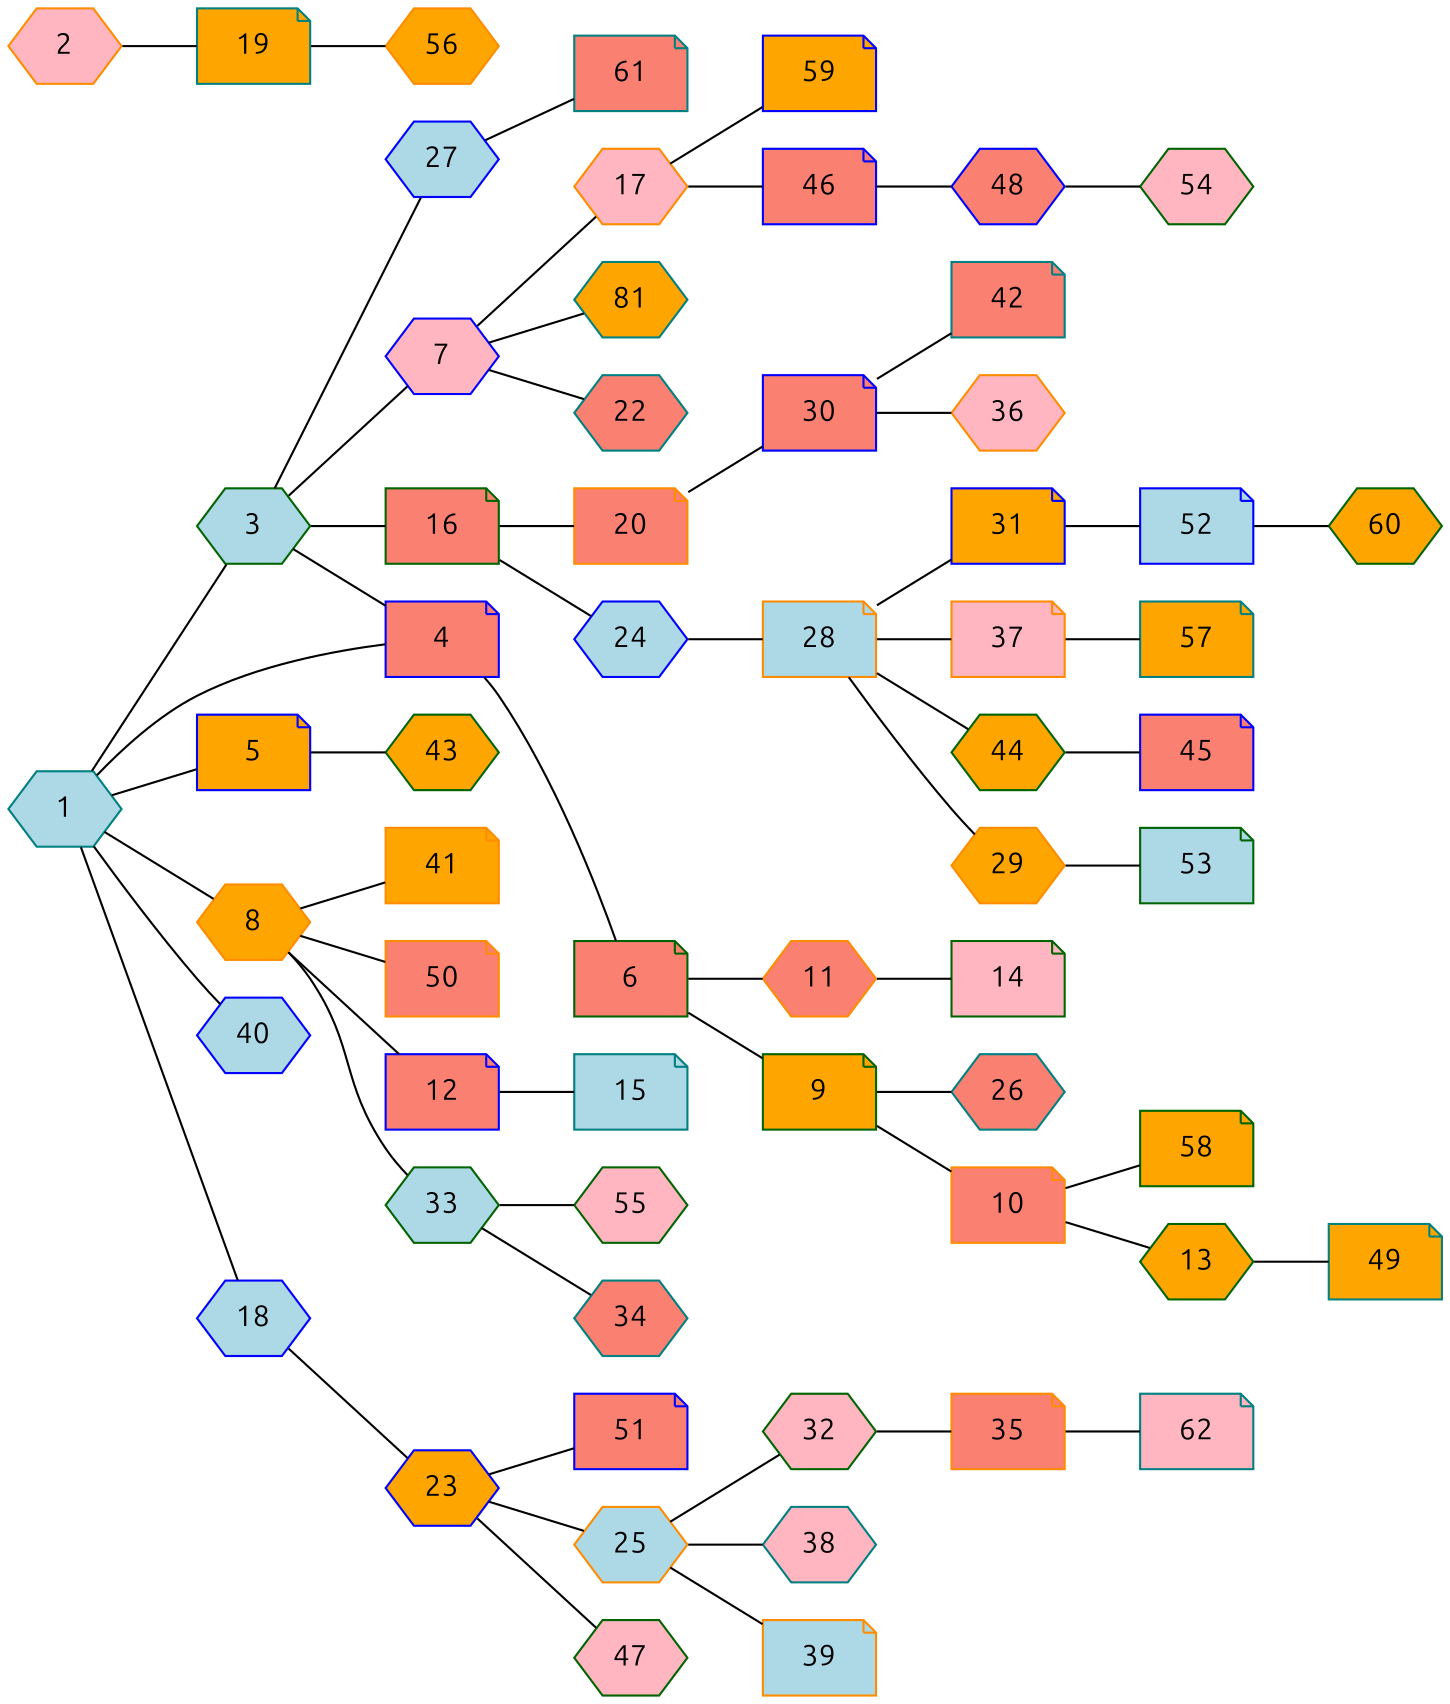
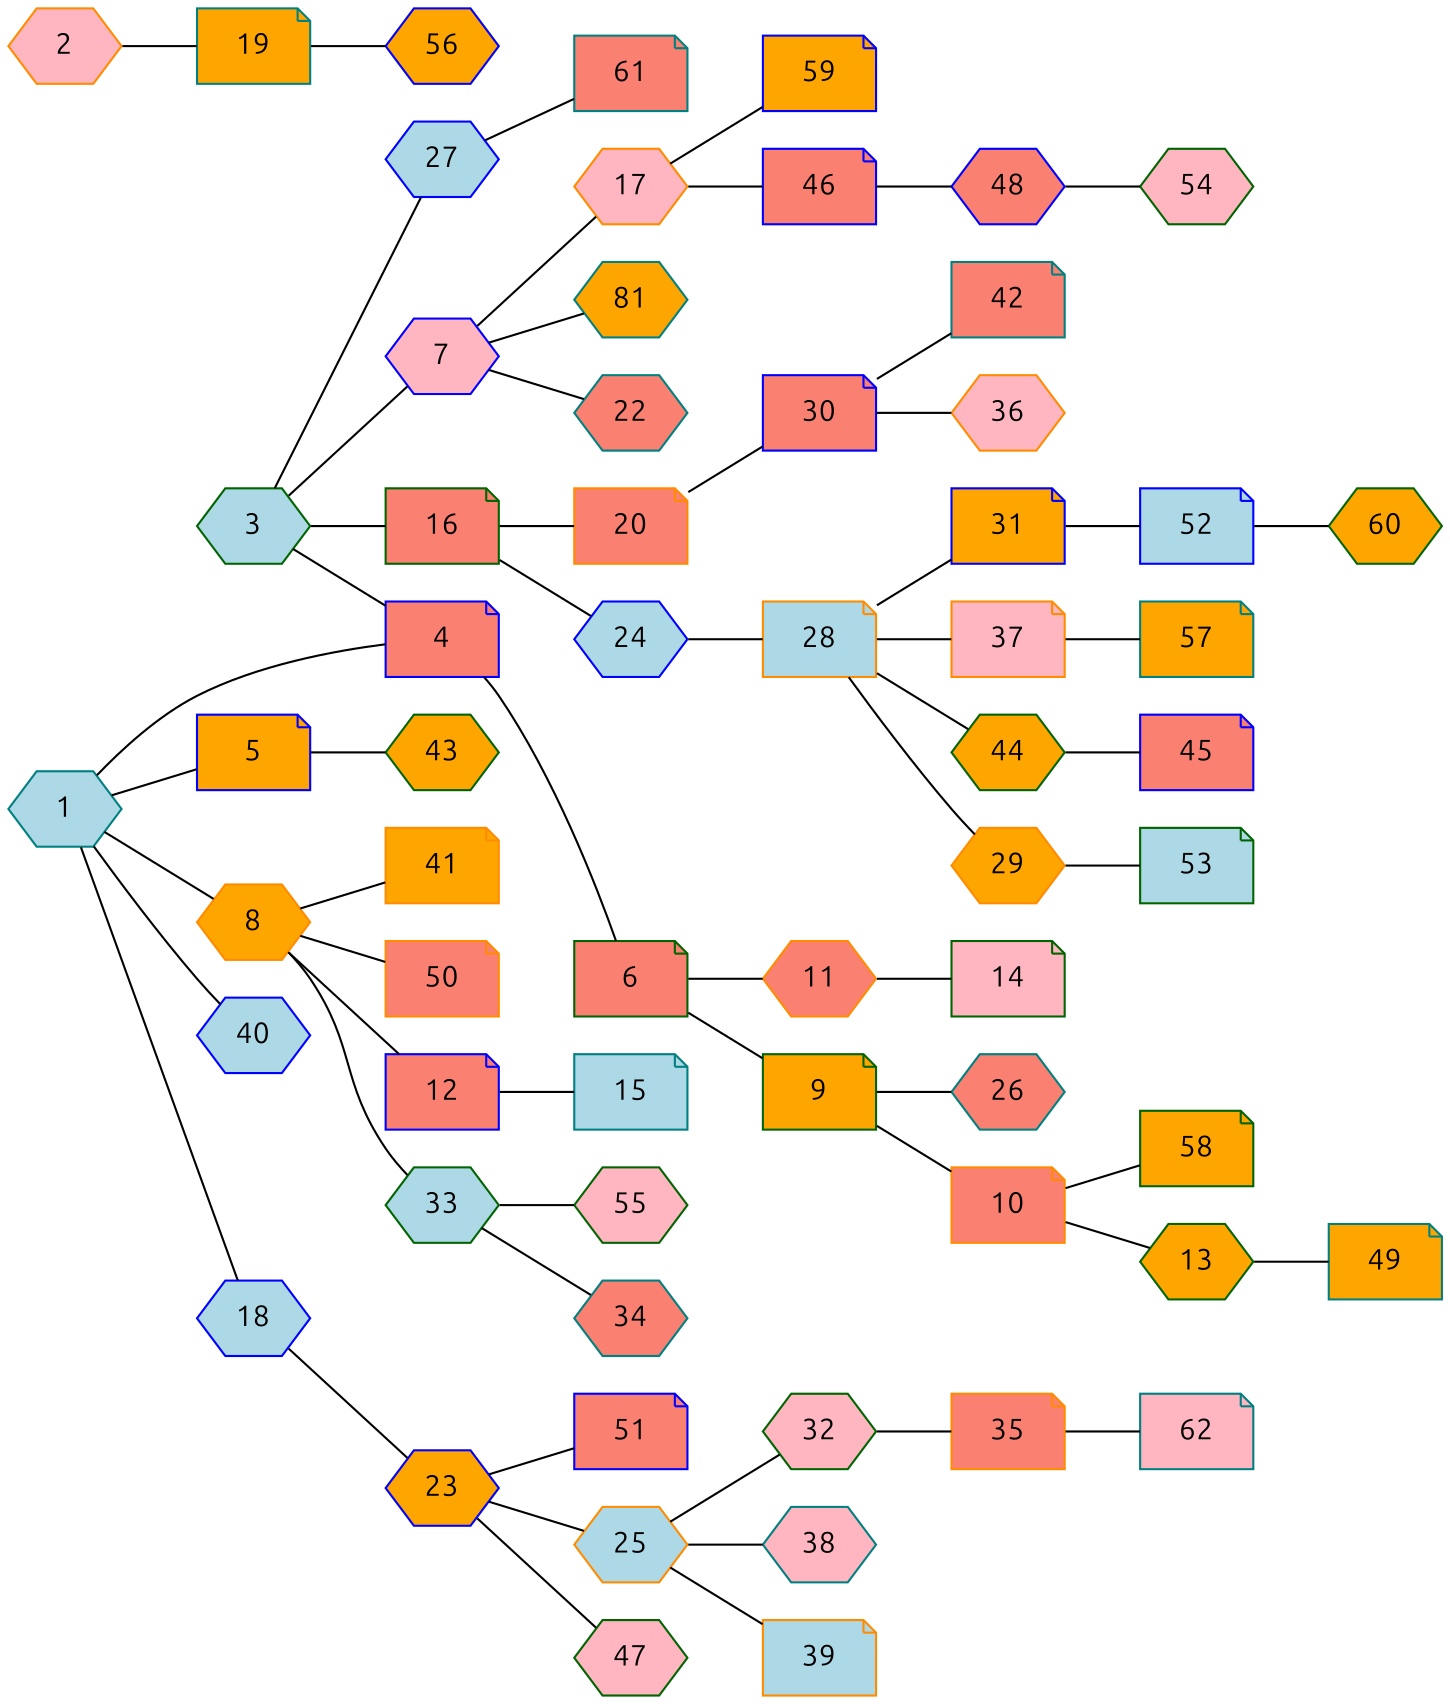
  graph {
    fontname=Ubuntu
    rankdir=LR
    node [color=blue fillcolor=salmon fontname=Ubuntu shape=hexagon style=filled]
    edge [fontname=Ubuntu]
    1 [color=teal fillcolor=lightblue]
    3 [color=darkgreen fillcolor=lightblue]
    5 [fillcolor=orange shape=note]
    8 [color=darkorange fillcolor=orange]
    18 [fillcolor=lightblue]
    40 [fillcolor=lightblue]
    4 [shape=note]
    2 [color=darkorange fillcolor=lightpink]
    19 [color=teal fillcolor=orange shape=note]
    7 [fillcolor=lightpink]
    16 [color=darkgreen shape=note]
    27 [fillcolor=lightblue]
    43 [color=darkgreen fillcolor=orange]
    12 [shape=note]
    33 [color=darkgreen fillcolor=lightblue]
    41 [color=darkorange fillcolor=orange shape=note]
    50 [color=darkorange shape=note]
    23 [fillcolor=orange]
-   56 [color=darkorange fillcolor=orange]
+   56 [fillcolor=orange]
    6 [color=darkgreen shape=note]
    17 [color=darkorange fillcolor=lightpink]
    n22 [color=teal fillcolor=orange label=81]
    22 [color=teal]
    20 [color=darkorange shape=note]
    24 [fillcolor=lightblue]
    61 [color=teal shape=note]
    9 [color=darkgreen fillcolor=orange shape=note]
    11 [color=darkorange]
    10 [color=darkorange shape=note]
    26 [color=teal]
    14 [color=darkgreen fillcolor=lightpink shape=note]
    46 [shape=note]
    59 [fillcolor=orange shape=note]
    15 [color=teal fillcolor=lightblue shape=note]
    34 [color=teal]
    55 [color=darkgreen fillcolor=lightpink]
    13 [color=darkgreen fillcolor=orange]
    58 [color=darkgreen fillcolor=orange shape=note]
    49 [color=teal fillcolor=orange shape=note]
    30 [shape=note]
    28 [color=darkorange fillcolor=lightblue shape=note]
    48
    25 [color=darkorange fillcolor=lightblue]
    47 [color=darkgreen fillcolor=lightpink]
    51 [shape=note]
    36 [color=darkorange fillcolor=lightpink]
    42 [color=teal shape=note]
    32 [color=darkgreen fillcolor=lightpink]
    38 [color=teal fillcolor=lightpink]
    39 [color=darkorange fillcolor=lightblue shape=note]
    29 [color=darkorange fillcolor=orange]
    31 [fillcolor=orange shape=note]
    37 [color=darkorange fillcolor=lightpink shape=note]
    44 [color=darkgreen fillcolor=orange]
    35 [color=darkorange shape=note]
    53 [color=darkgreen fillcolor=lightblue shape=note]
    52 [fillcolor=lightblue shape=note]
    57 [color=teal fillcolor=orange shape=note]
    45 [shape=note]
    60 [color=darkgreen fillcolor=orange]
    62 [color=teal fillcolor=lightpink shape=note]
    54 [color=darkgreen fillcolor=lightpink]
-   1 -- 3
    1 -- 5
    1 -- 8
    1 -- 18
    1 -- 40
    1 -- 4
    3 -- 4
    3 -- 7
    3 -- 16
    3 -- 27
    5 -- 43
    8 -- 12
    8 -- 33
    8 -- 41
    8 -- 50
    18 -- 23
    4 -- 6
    2 -- 19
    19 -- 56
    7 -- 17
    7 -- n22
    7 -- 22
    16 -- 20
    16 -- 24
    27 -- 61
    12 -- 15
    33 -- 34
    33 -- 55
    23 -- 25
    23 -- 47
    23 -- 51
    6 -- 9
    6 -- 11
    17 -- 46
    17 -- 59
    20 -- 30
    24 -- 28
    9 -- 10
    9 -- 26
    11 -- 14
    10 -- 13
    10 -- 58
    46 -- 48
    13 -- 49
    30 -- 36
    30 -- 42
    28 -- 29
    28 -- 31
    28 -- 37
    28 -- 44
    48 -- 54
    25 -- 32
    25 -- 38
    25 -- 39
    32 -- 35
    29 -- 53
    31 -- 52
    37 -- 57
    44 -- 45
    35 -- 62
    52 -- 60
  }
